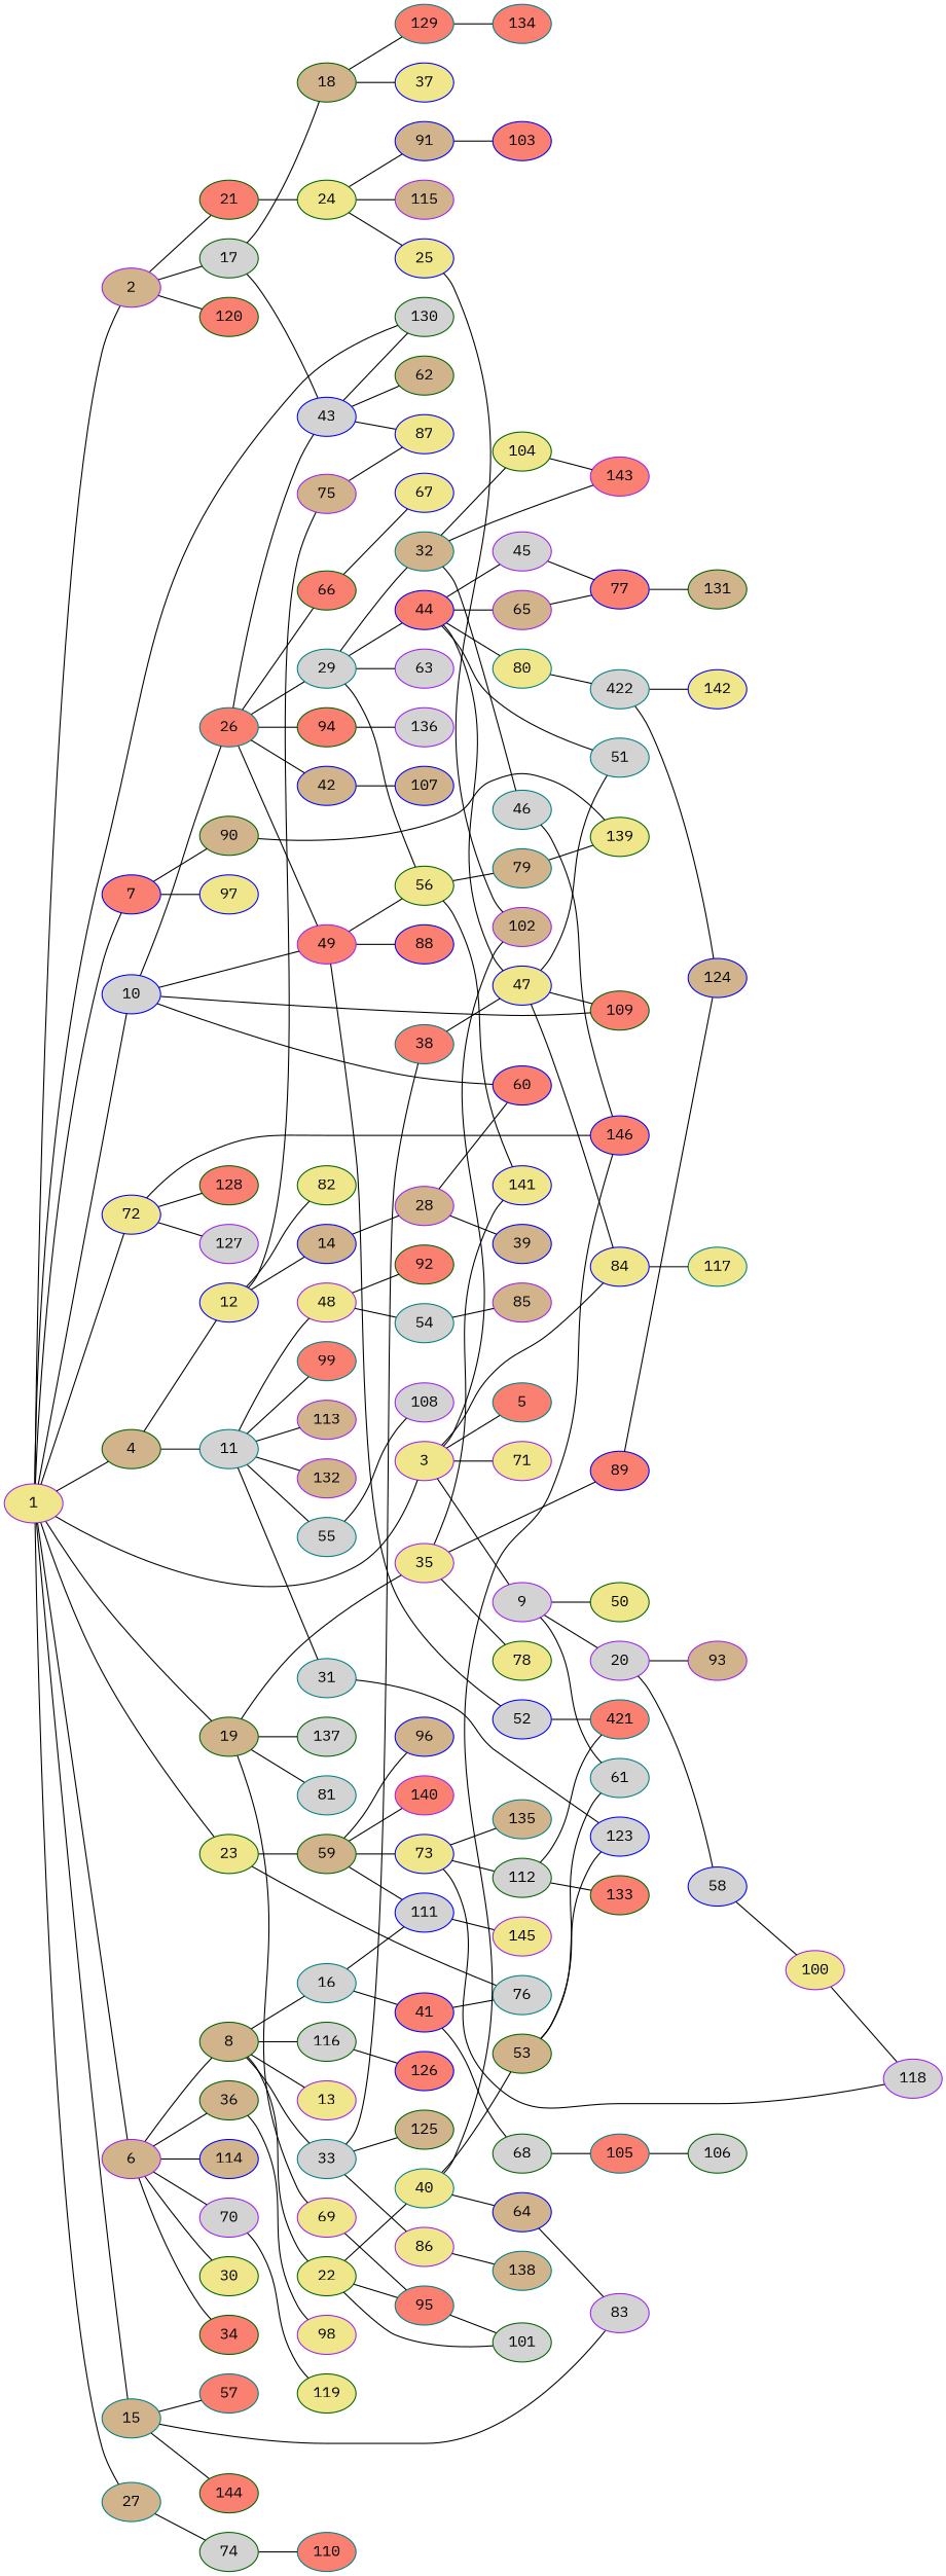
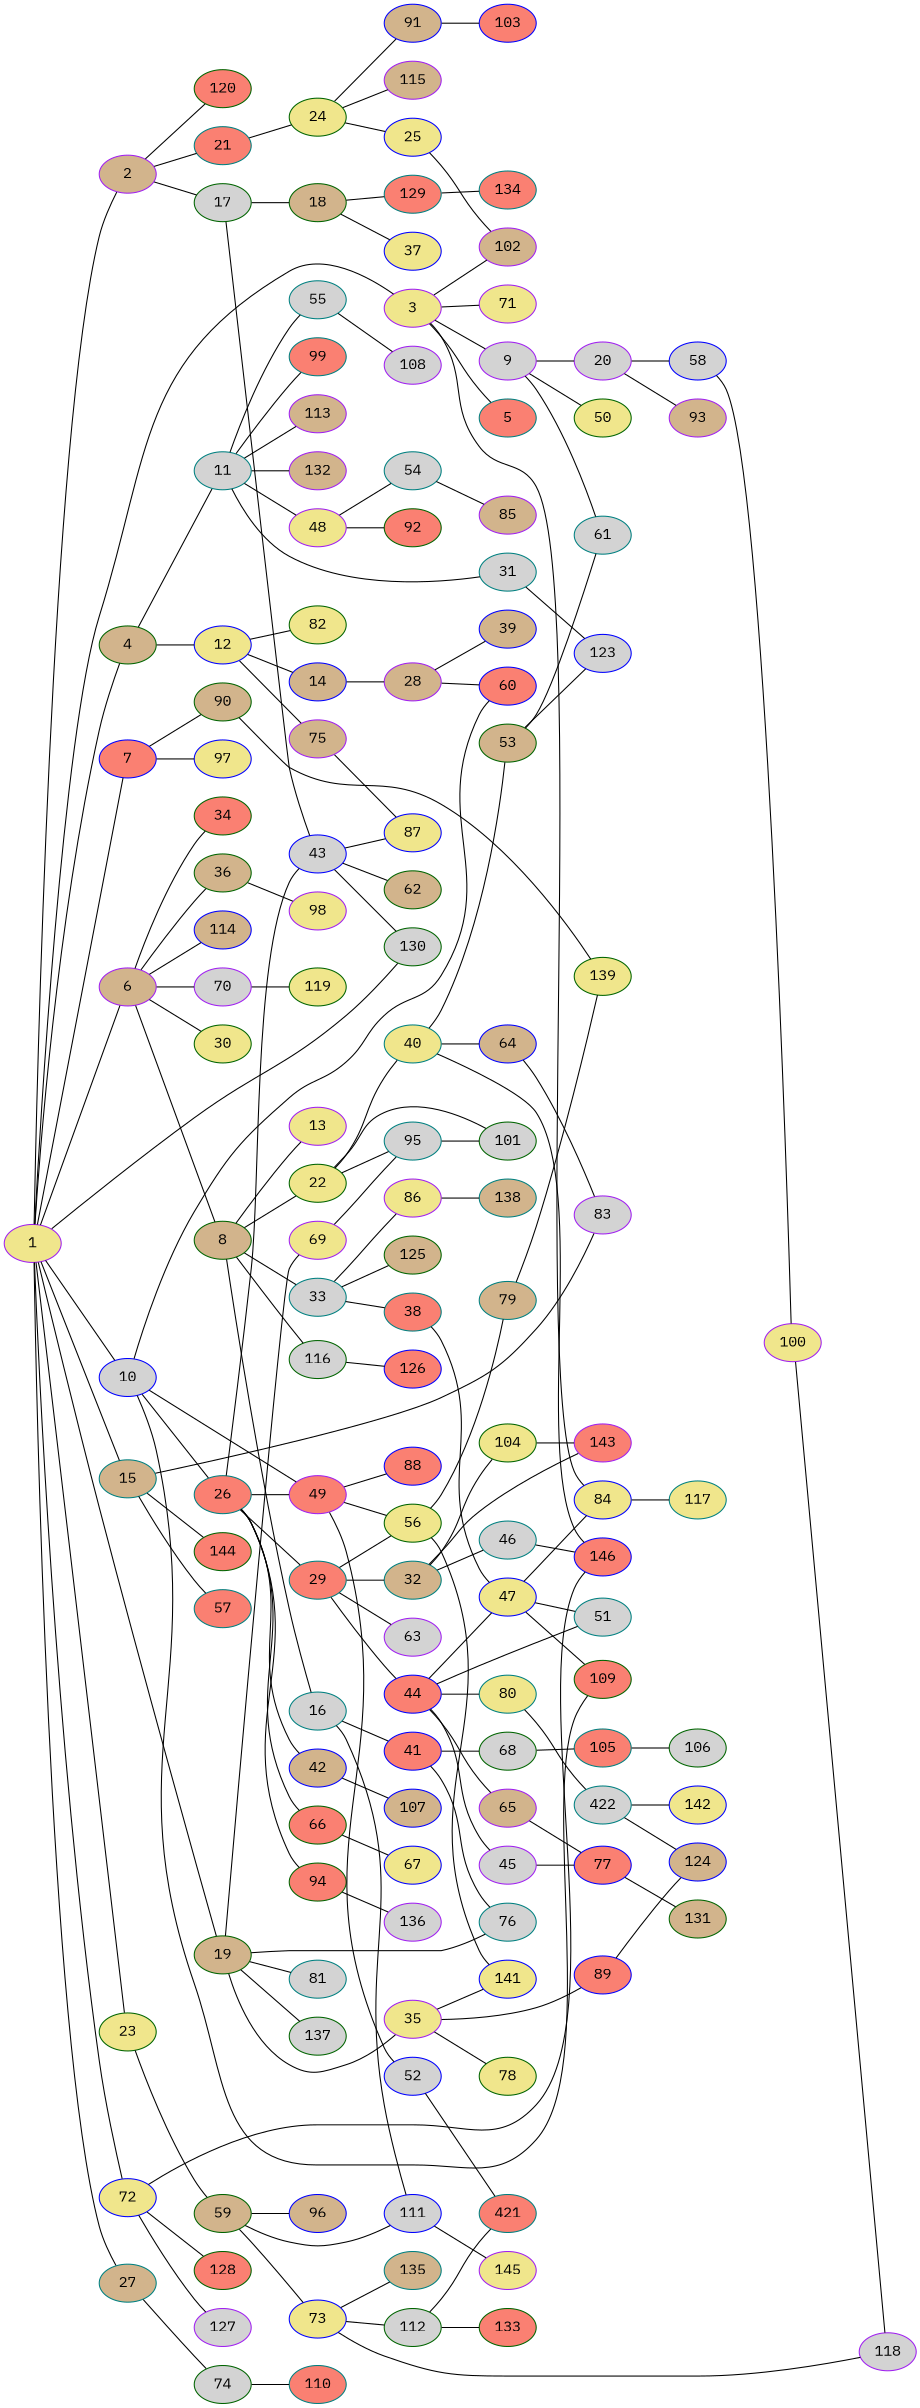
  graph {
    fontname="IBM Plex Mono"
    rankdir=LR
    node [color=darkgreen fillcolor=khaki fontname="IBM Plex Mono" style=filled]
    edge [fontname="IBM Plex Mono"]
    1 [color=purple]
    2 [color=purple fillcolor=tan]
    3 [color=purple]
    4 [fillcolor=tan]
    6 [color=purple fillcolor=tan]
    7 [color=blue fillcolor=salmon]
    10 [color=blue fillcolor=lightgrey]
    15 [color=teal fillcolor=tan]
    19 [fillcolor=tan]
    23
    27 [color=teal fillcolor=tan]
    72 [color=blue]
    130 [fillcolor=lightgrey]
    17 [fillcolor=lightgrey]
-   21 [fillcolor=salmon]
+   21 [color=teal fillcolor=salmon]
    120 [fillcolor=salmon]
    5 [color=teal fillcolor=salmon]
    9 [color=purple fillcolor=lightgrey]
    71 [color=purple]
    84 [color=blue]
    102 [color=purple fillcolor=tan]
    11 [color=teal fillcolor=lightgrey]
    12 [color=blue]
    8 [fillcolor=tan]
    30
    34 [fillcolor=salmon]
    36 [fillcolor=tan]
    70 [color=purple fillcolor=lightgrey]
    114 [color=blue fillcolor=tan]
    90 [fillcolor=tan]
    97 [color=blue]
    26 [color=teal fillcolor=salmon]
    49 [color=purple fillcolor=salmon]
    60 [color=blue fillcolor=salmon]
    109 [fillcolor=salmon]
    57 [color=teal fillcolor=salmon]
    83 [color=purple fillcolor=lightgrey]
    144 [fillcolor=salmon]
    35 [color=purple]
    69 [color=purple]
    81 [color=teal fillcolor=lightgrey]
    137 [fillcolor=lightgrey]
    59 [fillcolor=tan]
    76 [color=teal fillcolor=lightgrey]
    74 [fillcolor=lightgrey]
    146 [color=blue fillcolor=salmon]
    127 [color=purple fillcolor=lightgrey]
    128 [fillcolor=salmon]
    18 [fillcolor=tan]
    43 [color=blue fillcolor=lightgrey]
    24
    20 [color=purple fillcolor=lightgrey]
    50
    61 [color=teal fillcolor=lightgrey]
    117 [color=teal]
    31 [color=teal fillcolor=lightgrey]
    48 [color=purple]
    55 [color=teal fillcolor=lightgrey]
    99 [color=teal fillcolor=salmon]
    113 [color=purple fillcolor=tan]
    132 [color=purple fillcolor=tan]
    14 [color=blue fillcolor=tan]
    75 [color=purple fillcolor=tan]
    82
    13 [color=purple]
    16 [color=teal fillcolor=lightgrey]
    22
    33 [color=teal fillcolor=lightgrey]
    116 [fillcolor=lightgrey]
    98 [color=purple]
    119
    139
    41 [color=blue fillcolor=salmon]
    111 [color=blue fillcolor=lightgrey]
    40 [color=teal]
-   95 [color=teal fillcolor=salmon]
+   95 [color=teal fillcolor=lightgrey]
    101 [fillcolor=lightgrey]
    38 [color=teal fillcolor=salmon]
    86 [color=purple]
    125 [fillcolor=tan]
    126 [color=blue fillcolor=salmon]
    58 [color=blue fillcolor=lightgrey]
    93 [color=purple fillcolor=tan]
-   29 [color=teal fillcolor=lightgrey]
+   29 [color=teal fillcolor=salmon]
    42 [color=blue fillcolor=tan]
    66 [fillcolor=salmon]
    94 [fillcolor=salmon]
    56
    52 [color=blue fillcolor=lightgrey]
    88 [color=blue fillcolor=salmon]
    123 [color=blue fillcolor=lightgrey]
    54 [color=teal fillcolor=lightgrey]
    92 [fillcolor=salmon]
    108 [color=purple fillcolor=lightgrey]
    28 [color=purple fillcolor=tan]
    87 [color=blue]
    39 [color=blue fillcolor=tan]
    68 [fillcolor=lightgrey]
    145 [color=purple]
    37 [color=blue]
    129 [color=teal fillcolor=salmon]
    62 [fillcolor=tan]
    134 [color=teal fillcolor=salmon]
    78
    89 [color=blue fillcolor=salmon]
    141 [color=blue]
    100 [color=purple]
    25 [color=blue]
    91 [color=blue fillcolor=tan]
    115 [color=purple fillcolor=tan]
    53 [fillcolor=tan]
    64 [color=blue fillcolor=tan]
    73 [color=blue]
    96 [color=blue fillcolor=tan]
-   140 [color=purple fillcolor=salmon]
    103 [color=blue fillcolor=salmon]
    32 [color=teal fillcolor=tan]
    44 [color=blue fillcolor=salmon]
    63 [color=purple fillcolor=lightgrey]
    107 [color=blue fillcolor=tan]
    67 [color=blue]
    136 [color=purple fillcolor=lightgrey]
    110 [color=teal fillcolor=salmon]
    46 [color=teal fillcolor=lightgrey]
    104
    143 [color=purple fillcolor=salmon]
    47 [color=blue]
    45 [color=purple fillcolor=lightgrey]
    51 [color=teal fillcolor=lightgrey]
    65 [color=purple fillcolor=tan]
    80 [color=teal]
    79 [color=teal fillcolor=tan]
    138 [color=teal fillcolor=tan]
    124 [color=blue fillcolor=tan]
    105 [color=teal fillcolor=salmon]
    77 [color=blue fillcolor=salmon]
    n137 [color=teal fillcolor=lightgrey label=422]
    131 [fillcolor=tan]
    85 [color=purple fillcolor=tan]
    n140 [color=teal fillcolor=salmon label=421]
    118 [color=purple fillcolor=lightgrey]
    112 [fillcolor=lightgrey]
    135 [color=teal fillcolor=tan]
    106 [fillcolor=lightgrey]
    133 [fillcolor=salmon]
    142 [color=blue]
    1 -- 2
    1 -- 3
    1 -- 4
    1 -- 6
    1 -- 7
    1 -- 10
    1 -- 15
    1 -- 19
    1 -- 23
    1 -- 27
    1 -- 72
    1 -- 130
    2 -- 17
    2 -- 21
    2 -- 120
    3 -- 5
    3 -- 9
    3 -- 71
    3 -- 84
    3 -- 102
    4 -- 11
    4 -- 12
    6 -- 8
    6 -- 30
    6 -- 34
    6 -- 36
    6 -- 70
    6 -- 114
    7 -- 90
    7 -- 97
    10 -- 26
    10 -- 49
    10 -- 60
    10 -- 109
    15 -- 57
    15 -- 83
    15 -- 144
    19 -- 35
    19 -- 69
    19 -- 81
    19 -- 137
    23 -- 59
-   23 -- 76
+   19 -- 76
    27 -- 74
    72 -- 146
    72 -- 127
    72 -- 128
    17 -- 18
    17 -- 43
    21 -- 24
    9 -- 20
    9 -- 50
    9 -- 61
    84 -- 117
    11 -- 31
    11 -- 48
    11 -- 55
    11 -- 99
    11 -- 113
    11 -- 132
    12 -- 14
    12 -- 75
    12 -- 82
    8 -- 13
    8 -- 16
    8 -- 22
    8 -- 33
    8 -- 116
    36 -- 98
    70 -- 119
    90 -- 139
    26 -- 49
    26 -- 43
    26 -- 29
    26 -- 42
    26 -- 66
    26 -- 94
    49 -- 56
    49 -- 52
    49 -- 88
    35 -- 78
    35 -- 89
    35 -- 141
    69 -- 95
    59 -- 111
    59 -- 73
    59 -- 96
-   59 -- 140
    74 -- 110
    18 -- 37
    18 -- 129
    43 -- 130
    43 -- 87
    43 -- 62
    24 -- 25
    24 -- 91
    24 -- 115
    20 -- 58
    20 -- 93
    31 -- 123
    48 -- 54
    48 -- 92
    55 -- 108
    14 -- 28
    75 -- 87
    16 -- 41
    16 -- 111
    22 -- 40
    22 -- 95
    22 -- 101
    33 -- 38
    33 -- 86
    33 -- 125
    116 -- 126
    41 -- 76
    41 -- 68
    111 -- 145
    40 -- 146
    40 -- 53
    40 -- 64
    95 -- 101
    38 -- 47
    86 -- 138
    58 -- 100
    29 -- 56
    29 -- 32
    29 -- 44
    29 -- 63
    42 -- 107
    66 -- 67
    94 -- 136
    56 -- 141
    56 -- 79
    52 -- n140
    54 -- 85
    28 -- 60
    28 -- 39
    68 -- 105
    129 -- 134
    89 -- 124
    100 -- 118
    25 -- 102
    91 -- 103
    53 -- 61
    53 -- 123
    64 -- 83
    73 -- 118
    73 -- 112
    73 -- 135
    32 -- 46
    32 -- 104
    32 -- 143
    44 -- 47
    44 -- 45
    44 -- 51
    44 -- 65
    44 -- 80
    46 -- 146
    104 -- 143
    47 -- 84
    47 -- 109
    47 -- 51
    45 -- 77
    65 -- 77
    80 -- n137
    79 -- 139
    105 -- 106
    77 -- 131
    n137 -- 124
    n137 -- 142
    112 -- n140
    112 -- 133
  }
